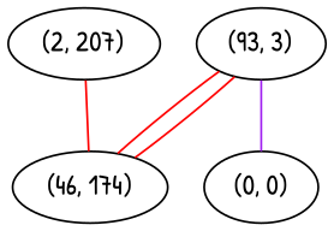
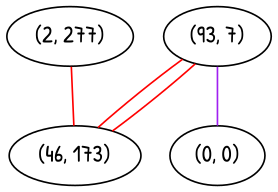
  graph {
    fontname="Patrick Hand"
    node [fontname="Patrick Hand"]
    edge [color=red fontname="Patrick Hand" weight=1]
-   "(2, 207)"
-   "(46, 174)"
-   "(93, 3)"
+   "(2, 207)" [label="(2, 277)"]
+   "(46, 174)" [label="(46, 173)"]
+   "(93, 3)" [label="(93, 7)"]
    "(0, 0)"
    "(2, 207)" -- "(46, 174)"
    "(93, 3)" -- "(46, 174)"
    "(93, 3)" -- "(46, 174)"
    "(93, 3)" -- "(0, 0)" [color=purple weight=4]
  }
